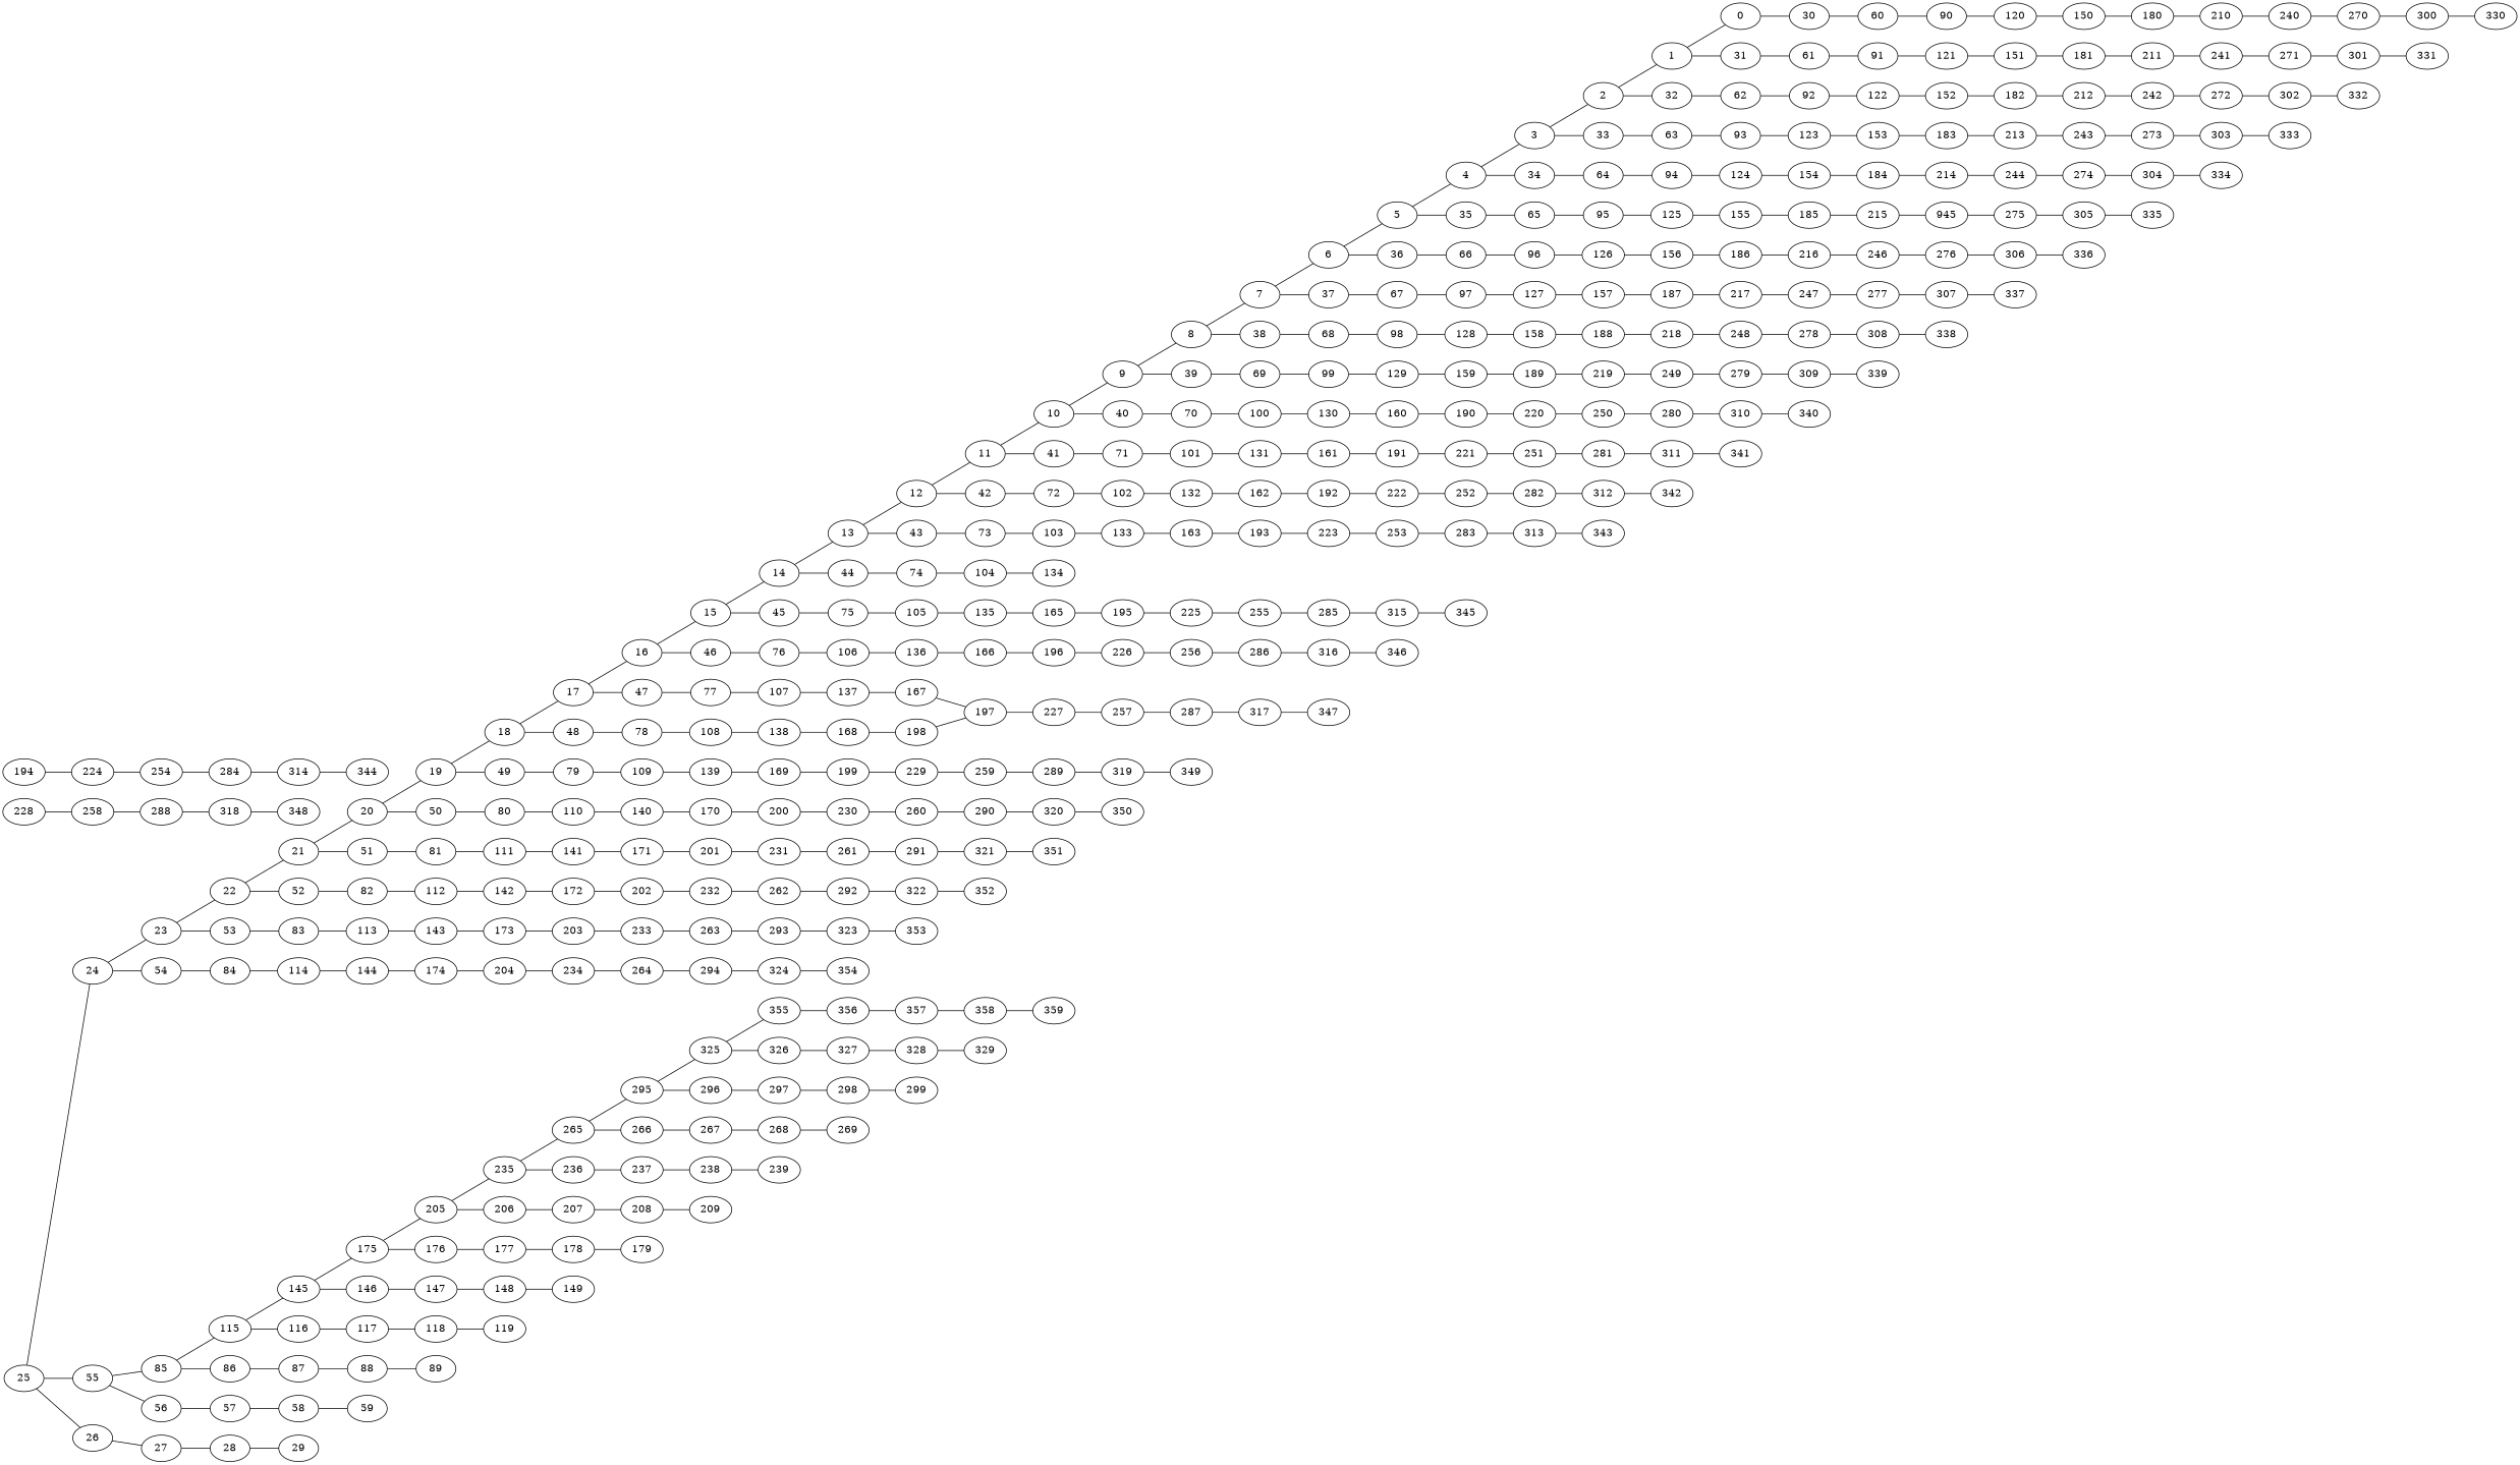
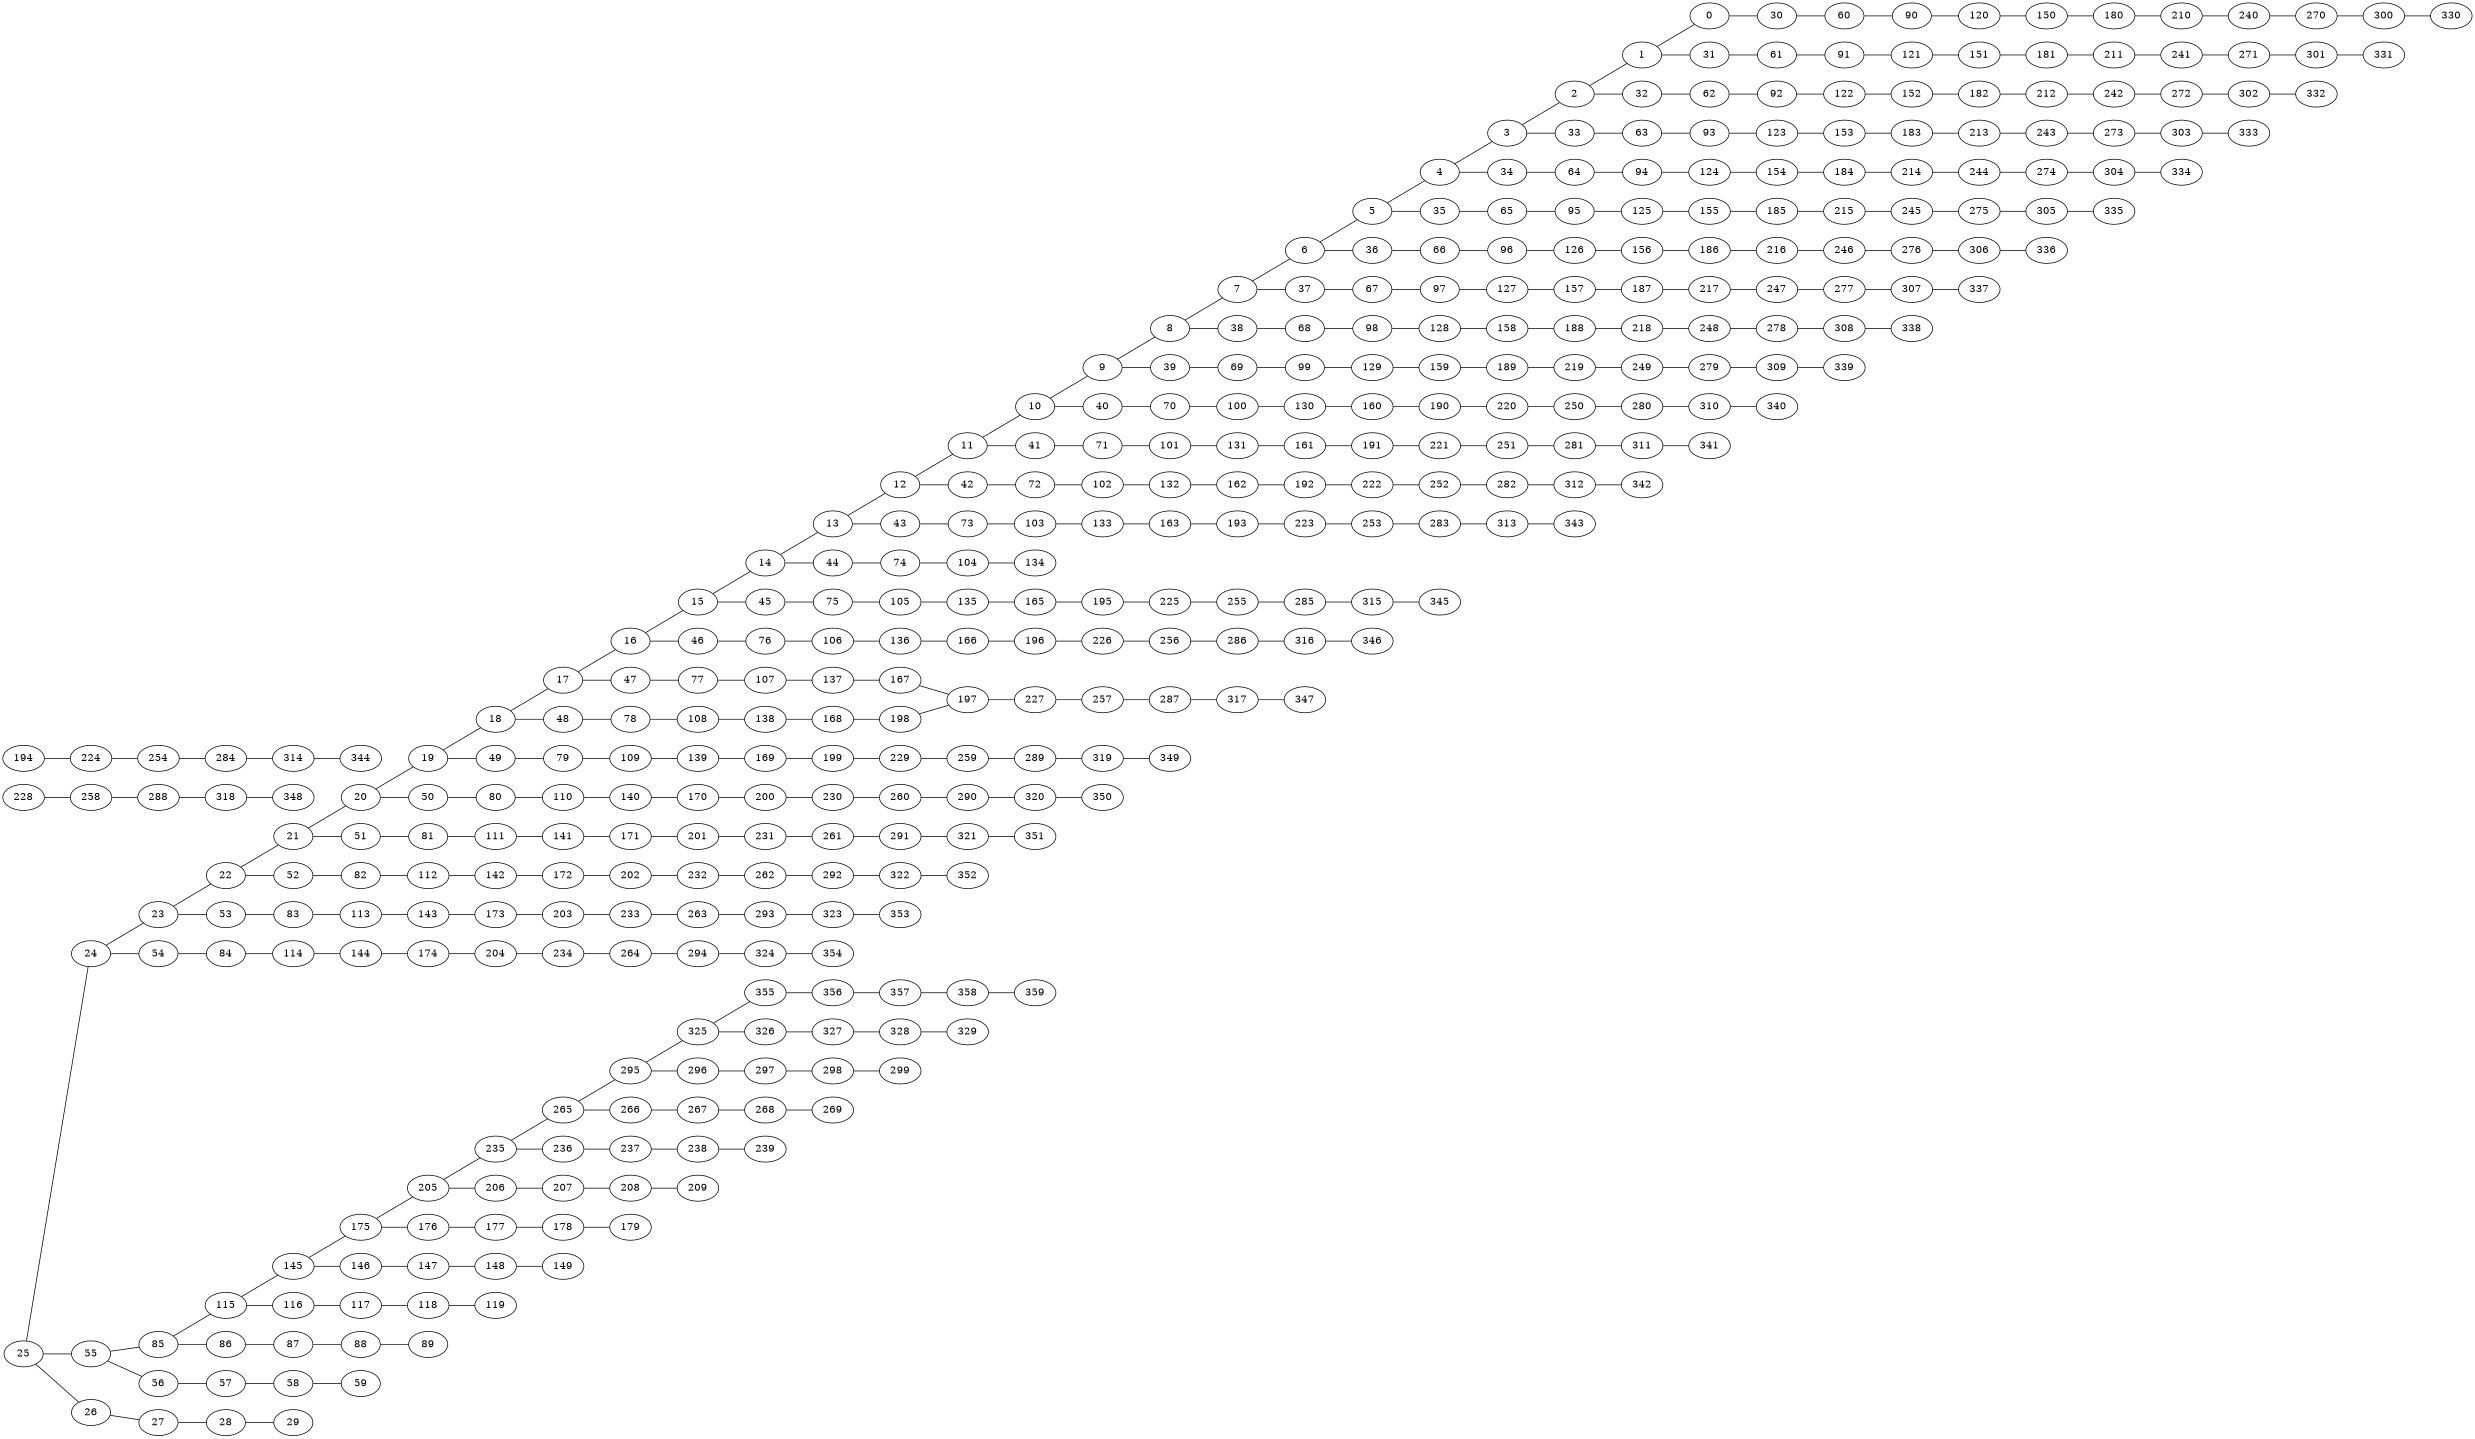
  graph {
    rankdir=LR
    25
    24
    55
    26
    23
    54
    85
    56
    27
    22
    53
    84
    115
    86
    57
    28
    21
    52
    83
    114
    145
    116
    87
    58
    29
    20
    51
    82
    113
    144
    175
    146
    117
    88
    59
    19
    50
    81
    112
    143
    174
    205
    176
    147
    118
    89
    18
    49
    80
    111
    142
    173
    204
    235
    206
    177
    148
    119
    17
    48
    79
    110
    141
    172
    203
    234
    265
    236
    207
    178
    149
    16
    47
    78
    109
    140
    171
    202
    233
    264
    295
    266
    237
    208
    179
    15
    46
    77
    108
    139
    170
    201
    232
    263
    294
    325
    296
    267
    238
    209
    14
    45
    76
    107
    138
    169
    200
    231
    262
    293
    324
    355
    326
    297
    268
    239
    13
    44
    75
    106
    137
    168
    199
    230
    261
    292
    323
    354
    356
    327
    298
    269
    12
    43
    74
    105
    136
    167
    198
    229
    260
    291
    322
    353
    357
    328
    299
    11
    42
    73
    104
    135
    166
    197
    259
    290
    321
    352
    358
    329
    10
    41
    72
    103
    134
    165
    196
    227
    228
    258
    289
    320
    351
    359
    9
    40
    71
    102
    133
    195
    226
    257
    288
    319
    350
    8
    39
    70
    101
    132
    163
    225
    256
    287
    318
    349
    7
    38
    69
    100
    131
    162
    193
    194
    224
    255
    286
    317
    348
    6
    37
    68
    99
    130
    161
    192
    223
    254
    285
    316
    347
    5
    36
    67
    98
    129
    160
    191
    222
    253
    284
    315
    346
    4
    35
    66
    97
    128
    159
    190
    221
    252
    283
    314
    345
    3
    34
    65
    96
    127
    158
    189
    220
    251
    282
    313
    344
    2
    33
    64
    95
    126
    157
    188
    219
    250
    281
    312
    343
    1
    32
    63
    94
    125
    156
    187
    218
    249
    280
    311
    342
    0
    31
    62
    93
    124
    155
    186
    217
    248
    279
    310
    341
    30
    61
    92
    123
    154
    185
    216
    247
    278
    309
    340
    60
    91
    122
    153
    184
    215
    246
    277
    308
    339
    90
    121
    152
    183
    214
-   245 [label=945]
+   245
    276
    307
    338
    120
    151
    182
    213
    244
    275
    306
    337
    150
    181
    212
    243
    274
    305
    336
    180
    211
    242
    273
    304
    335
    210
    241
    272
    303
    334
    240
    271
    302
    333
    270
    301
    332
    300
    331
    330
    25 -- 24
    25 -- 55
    25 -- 26
    24 -- 23
    24 -- 54
    55 -- 85
    55 -- 56
    26 -- 27
    23 -- 22
    23 -- 53
    54 -- 84
    85 -- 115
    85 -- 86
    56 -- 57
    27 -- 28
    22 -- 21
    22 -- 52
    53 -- 83
    84 -- 114
    115 -- 145
    115 -- 116
    86 -- 87
    57 -- 58
    28 -- 29
    21 -- 20
    21 -- 51
    52 -- 82
    83 -- 113
    114 -- 144
    145 -- 175
    145 -- 146
    116 -- 117
    87 -- 88
    58 -- 59
    20 -- 19
    20 -- 50
    51 -- 81
    82 -- 112
    113 -- 143
    144 -- 174
    175 -- 205
    175 -- 176
    146 -- 147
    117 -- 118
    88 -- 89
    19 -- 18
    19 -- 49
    50 -- 80
    81 -- 111
    112 -- 142
    143 -- 173
    174 -- 204
    205 -- 235
    205 -- 206
    176 -- 177
    147 -- 148
    118 -- 119
    18 -- 17
    18 -- 48
    49 -- 79
    80 -- 110
    111 -- 141
    142 -- 172
    173 -- 203
    204 -- 234
    235 -- 265
    235 -- 236
    206 -- 207
    177 -- 178
    148 -- 149
    17 -- 16
    17 -- 47
    48 -- 78
    79 -- 109
    110 -- 140
    141 -- 171
    172 -- 202
    203 -- 233
    234 -- 264
    265 -- 295
    265 -- 266
    236 -- 237
    207 -- 208
    178 -- 179
    16 -- 15
    16 -- 46
    47 -- 77
    78 -- 108
    109 -- 139
    140 -- 170
    171 -- 201
    202 -- 232
    233 -- 263
    264 -- 294
    295 -- 325
    295 -- 296
    266 -- 267
    237 -- 238
    208 -- 209
    15 -- 14
    15 -- 45
    46 -- 76
    77 -- 107
    108 -- 138
    139 -- 169
    170 -- 200
    201 -- 231
    232 -- 262
    263 -- 293
    294 -- 324
    325 -- 355
    325 -- 326
    296 -- 297
    267 -- 268
    238 -- 239
    14 -- 13
    14 -- 44
    45 -- 75
    76 -- 106
    107 -- 137
    138 -- 168
    169 -- 199
    200 -- 230
    231 -- 261
    262 -- 292
    293 -- 323
    324 -- 354
    355 -- 356
    326 -- 327
    297 -- 298
    268 -- 269
    13 -- 12
    13 -- 43
    44 -- 74
    75 -- 105
    106 -- 136
    137 -- 167
    168 -- 198
    199 -- 229
    230 -- 260
    261 -- 291
    292 -- 322
    323 -- 353
    356 -- 357
    327 -- 328
    298 -- 299
    12 -- 11
    12 -- 42
    43 -- 73
    74 -- 104
    105 -- 135
    136 -- 166
    167 -- 197
    198 -- 197
    229 -- 259
    260 -- 290
    291 -- 321
    322 -- 352
    357 -- 358
    328 -- 329
    11 -- 10
    11 -- 41
    42 -- 72
    73 -- 103
    104 -- 134
    135 -- 165
    166 -- 196
    197 -- 227
    259 -- 289
    290 -- 320
    321 -- 351
    358 -- 359
    10 -- 9
    10 -- 40
    41 -- 71
    72 -- 102
    103 -- 133
    165 -- 195
    196 -- 226
    227 -- 257
    228 -- 258
    258 -- 288
    289 -- 319
    320 -- 350
    9 -- 8
    9 -- 39
    40 -- 70
    71 -- 101
    102 -- 132
    133 -- 163
    195 -- 225
    226 -- 256
    257 -- 287
    288 -- 318
    319 -- 349
    8 -- 7
    8 -- 38
    39 -- 69
    70 -- 100
    101 -- 131
    132 -- 162
    163 -- 193
    225 -- 255
    256 -- 286
    287 -- 317
    318 -- 348
    7 -- 6
    7 -- 37
    38 -- 68
    69 -- 99
    100 -- 130
    131 -- 161
    162 -- 192
    193 -- 223
    194 -- 224
    224 -- 254
    255 -- 285
    286 -- 316
    317 -- 347
    6 -- 5
    6 -- 36
    37 -- 67
    68 -- 98
    99 -- 129
    130 -- 160
    161 -- 191
    192 -- 222
    223 -- 253
    254 -- 284
    285 -- 315
    316 -- 346
    5 -- 4
    5 -- 35
    36 -- 66
    67 -- 97
    98 -- 128
    129 -- 159
    160 -- 190
    191 -- 221
    222 -- 252
    253 -- 283
    284 -- 314
    315 -- 345
    4 -- 3
    4 -- 34
    35 -- 65
    66 -- 96
    97 -- 127
    128 -- 158
    159 -- 189
    190 -- 220
    221 -- 251
    252 -- 282
    283 -- 313
    314 -- 344
    3 -- 2
    3 -- 33
    34 -- 64
    65 -- 95
    96 -- 126
    127 -- 157
    158 -- 188
    189 -- 219
    220 -- 250
    251 -- 281
    282 -- 312
    313 -- 343
    2 -- 1
    2 -- 32
    33 -- 63
    64 -- 94
    95 -- 125
    126 -- 156
    157 -- 187
    188 -- 218
    219 -- 249
    250 -- 280
    281 -- 311
    312 -- 342
    1 -- 0
    1 -- 31
    32 -- 62
    63 -- 93
    94 -- 124
    125 -- 155
    156 -- 186
    187 -- 217
    218 -- 248
    249 -- 279
    280 -- 310
    311 -- 341
    0 -- 30
    31 -- 61
    62 -- 92
    93 -- 123
    124 -- 154
    155 -- 185
    186 -- 216
    217 -- 247
    248 -- 278
    279 -- 309
    310 -- 340
    30 -- 60
    61 -- 91
    92 -- 122
    123 -- 153
    154 -- 184
    185 -- 215
    216 -- 246
    247 -- 277
    278 -- 308
    309 -- 339
    60 -- 90
    91 -- 121
    122 -- 152
    153 -- 183
    184 -- 214
    215 -- 245
    246 -- 276
    277 -- 307
    308 -- 338
    90 -- 120
    121 -- 151
    152 -- 182
    183 -- 213
    214 -- 244
    245 -- 275
    276 -- 306
    307 -- 337
    120 -- 150
    151 -- 181
    182 -- 212
    213 -- 243
    244 -- 274
    275 -- 305
    306 -- 336
    150 -- 180
    181 -- 211
    212 -- 242
    243 -- 273
    274 -- 304
    305 -- 335
    180 -- 210
    211 -- 241
    242 -- 272
    273 -- 303
    304 -- 334
    210 -- 240
    241 -- 271
    272 -- 302
    303 -- 333
    240 -- 270
    271 -- 301
    302 -- 332
    270 -- 300
    301 -- 331
    300 -- 330
  }
